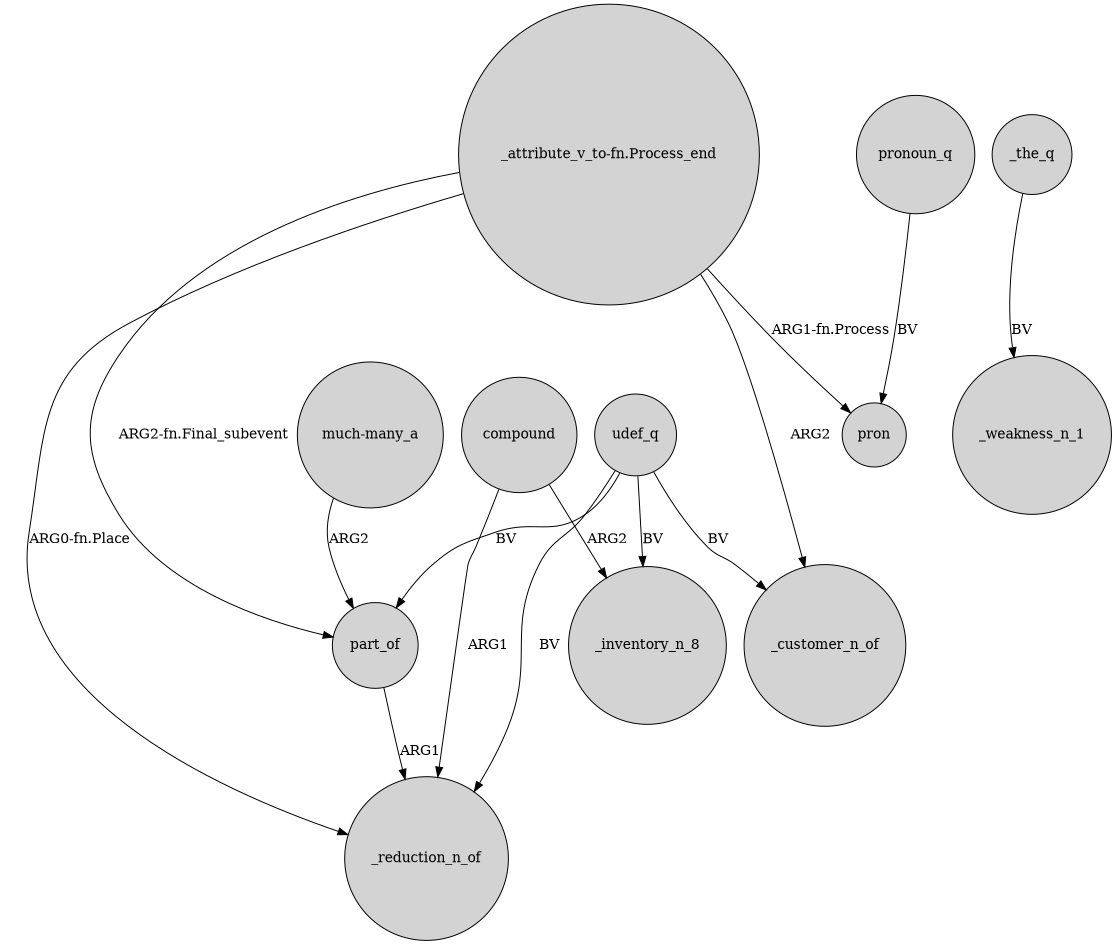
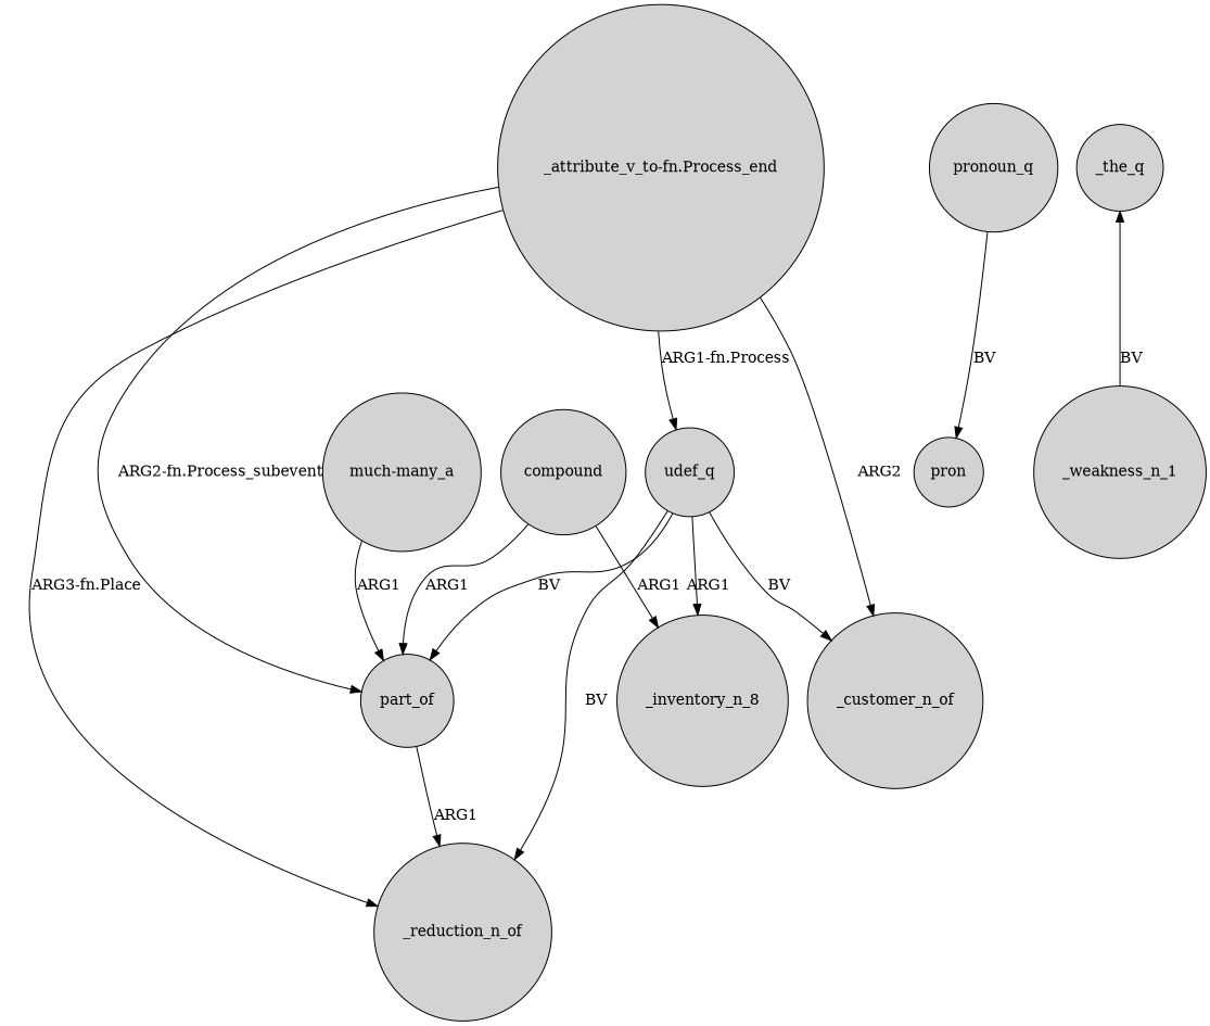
  digraph {
    node [shape=circle style=filled]
    "_attribute_v_to-fn.Process_end"
    _reduction_n_of
    part_of
    pron
    _customer_n_of
    compound
    n7 [label=_inventory_n_8]
    udef_q
    "much-many_a"
    _the_q
    _weakness_n_1
    pronoun_q
-   "_attribute_v_to-fn.Process_end" -> _reduction_n_of [label="ARG0-fn.Place"]
-   "_attribute_v_to-fn.Process_end" -> part_of [label="ARG2-fn.Final_subevent"]
-   "_attribute_v_to-fn.Process_end" -> pron [label="ARG1-fn.Process"]
+   "_attribute_v_to-fn.Process_end" -> _reduction_n_of [label="ARG3-fn.Place"]
+   "_attribute_v_to-fn.Process_end" -> part_of [label="ARG2-fn.Process_subevent"]
+   "_attribute_v_to-fn.Process_end" -> udef_q [label="ARG1-fn.Process"]
    "_attribute_v_to-fn.Process_end" -> _customer_n_of [label=ARG2]
    part_of -> _reduction_n_of [label=ARG1]
-   compound -> _reduction_n_of [label=ARG1]
-   compound -> n7 [label=ARG2]
+   compound -> part_of [label=ARG1]
+   compound -> n7 [label=ARG1]
    udef_q -> _reduction_n_of [label=BV]
    udef_q -> part_of [label=BV]
    udef_q -> _customer_n_of [label=BV]
-   udef_q -> n7 [label=BV]
-   "much-many_a" -> part_of [label=ARG2]
-   _the_q -> _weakness_n_1 [label=BV]
+   udef_q -> n7 [label=ARG1]
+   "much-many_a" -> part_of [label=ARG1]
+   _weakness_n_1 -> _the_q [label=BV]
    pronoun_q -> pron [label=BV]
  }
